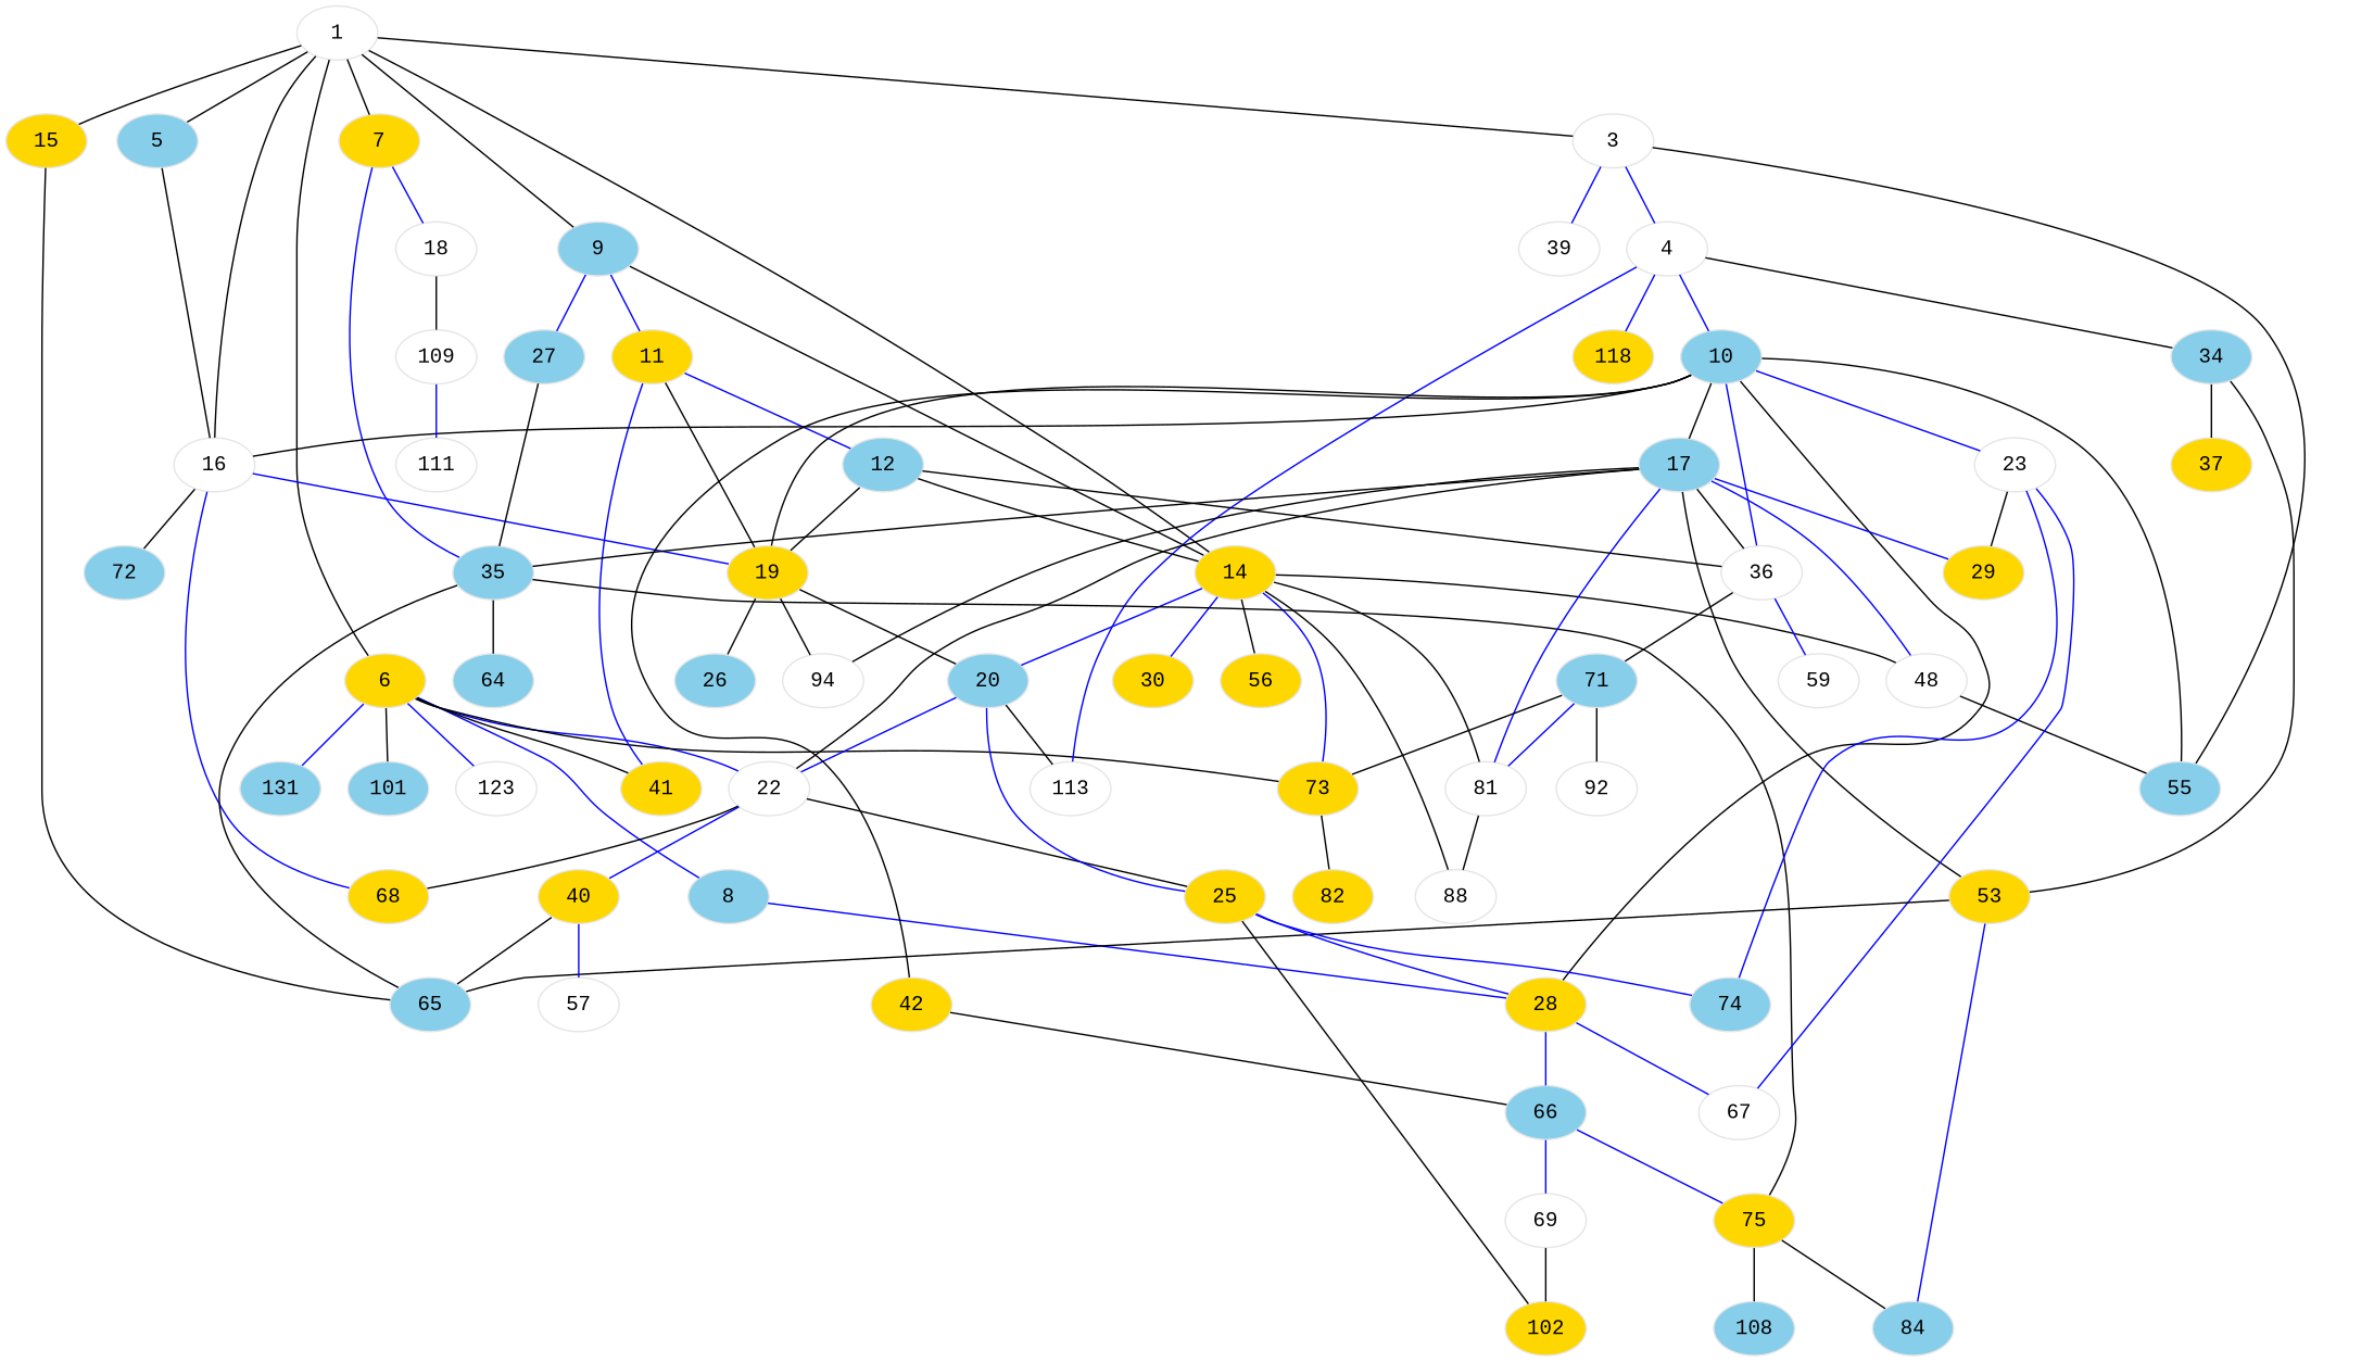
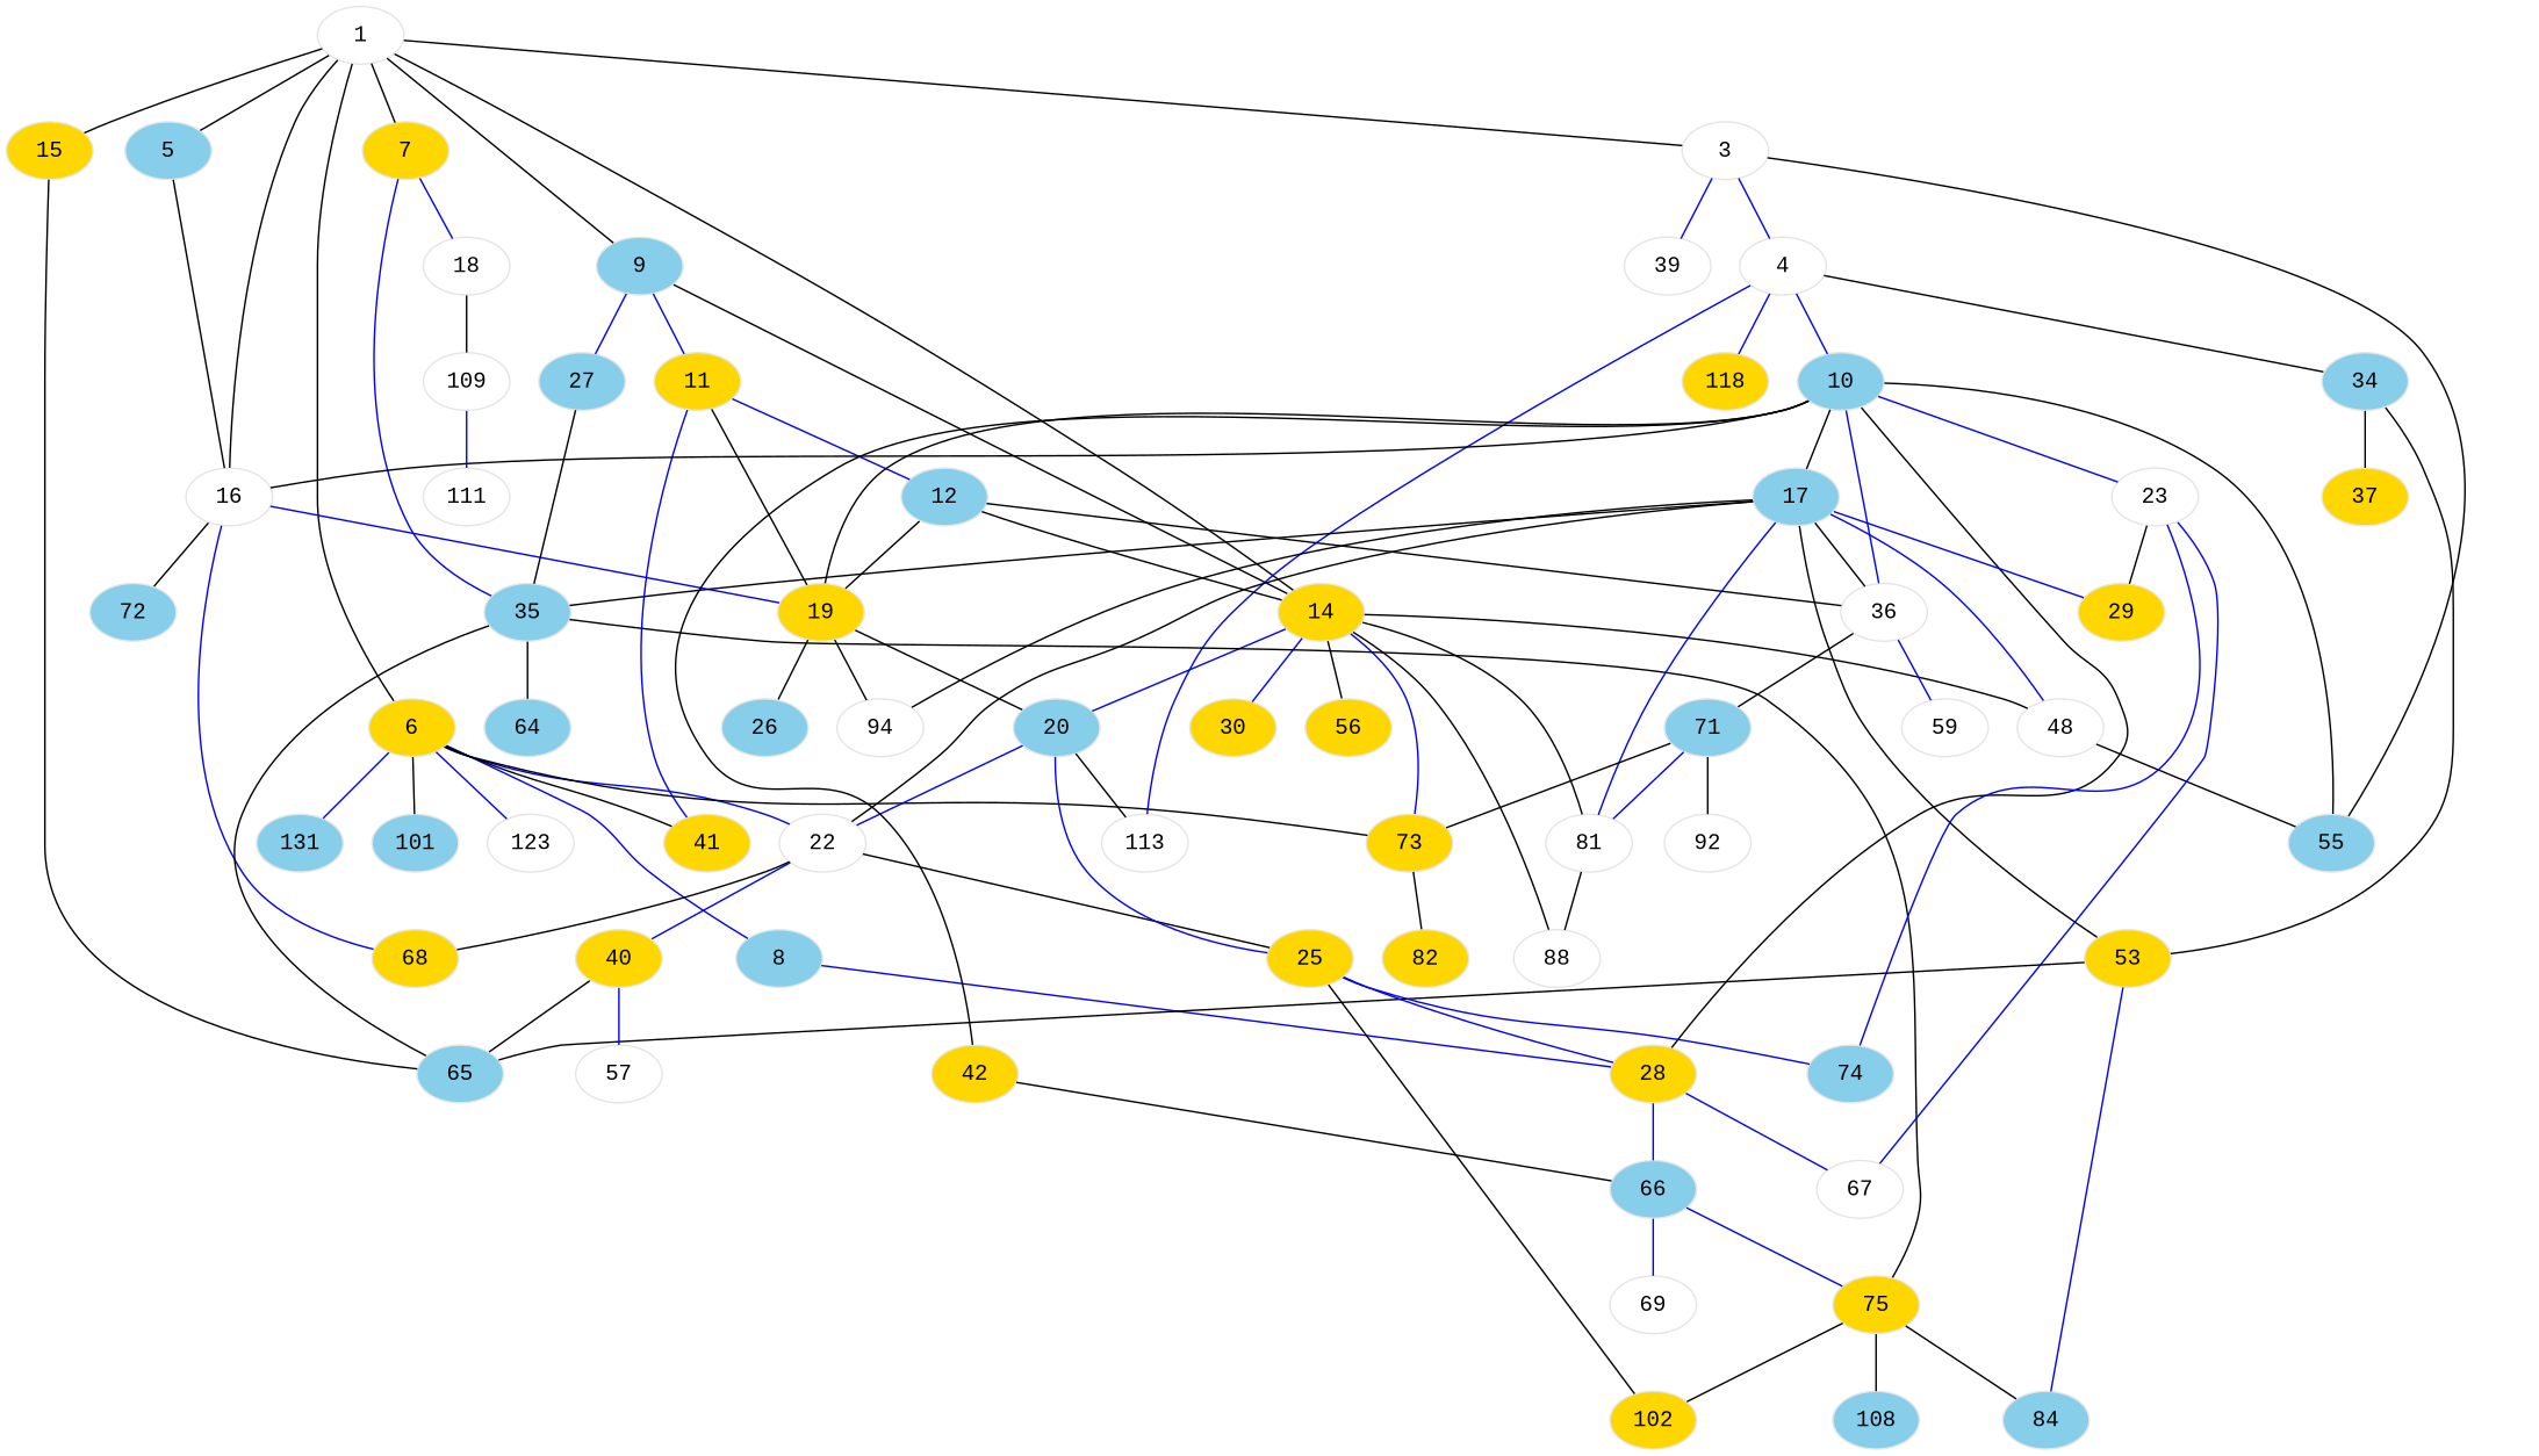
  graph {
    fontname="Liberation Mono"
    node [color=gray90 fillcolor=white fontname="Liberation Mono" style=filled]
    edge [color=black fontname="Liberation Mono"]
    1 [super="+2"]
    3
    5 [fillcolor=skyblue]
    6 [fillcolor=gold super="+62+78"]
    7 [fillcolor=gold]
    9 [fillcolor=skyblue super="+21"]
    14 [fillcolor=gold super="+45+54+90"]
    15 [fillcolor=gold]
    16 [super="+33+121"]
    4
    39
    55 [fillcolor=skyblue super="+97+99"]
    8 [fillcolor=skyblue]
    22 [super="+50+24+89+63+120+52"]
    41 [fillcolor=gold]
    73 [fillcolor=gold]
    101 [fillcolor=skyblue]
    123
    131 [fillcolor=skyblue]
    18
    35 [fillcolor=skyblue super="+61"]
    11 [fillcolor=gold]
    27 [fillcolor=skyblue]
    20 [fillcolor=skyblue]
    30 [fillcolor=gold]
    48
    56 [fillcolor=gold]
    81 [super="+106"]
    88
    65 [fillcolor=skyblue super="+87+76+117"]
    19 [fillcolor=gold super="+83"]
    68 [fillcolor=gold]
    72 [fillcolor=skyblue]
    10 [fillcolor=skyblue super="+13"]
    34 [fillcolor=skyblue super="+86"]
    113
    118 [fillcolor=gold]
    28 [fillcolor=gold super="+79"]
    17 [fillcolor=skyblue super="+98+104+38"]
    23 [super="+77"]
    36 [super="+44"]
    42 [fillcolor=gold super="+51"]
    53 [fillcolor=gold]
    37 [fillcolor=gold]
    25 [fillcolor=gold super="+49+32"]
    40 [fillcolor=gold]
    82 [fillcolor=gold]
    109
    64 [fillcolor=skyblue]
    75 [fillcolor=gold super="+105"]
    67 [super="+80"]
    66 [fillcolor=skyblue super="+85"]
    12 [fillcolor=skyblue super="+58+43"]
    29 [fillcolor=gold super="+31"]
    94 [super="+100"]
    26 [fillcolor=skyblue]
    74 [fillcolor=skyblue super="+130+93"]
    59
    71 [fillcolor=skyblue super="+107+91"]
    84 [fillcolor=skyblue]
    111
    102 [fillcolor=gold super="+110"]
    57 [super="+115"]
    69
    108 [fillcolor=skyblue]
    92
    1 -- 3
    1 -- 5
    1 -- 6
    1 -- 7
    1 -- 9
    1 -- 14
    1 -- 15
    1 -- 16
    3 -- 4 [color=blue]
    3 -- 39 [color=blue]
    3 -- 55
    5 -- 16
    6 -- 8 [color=blue]
    6 -- 22 [color=blue]
    6 -- 41
    6 -- 73
    6 -- 101
    6 -- 123 [color=blue weight=2]
    6 -- 131 [color=blue]
    7 -- 18 [color=blue]
    7 -- 35 [color=blue]
    9 -- 14
    9 -- 11 [color=blue]
    9 -- 27 [color=blue]
    14 -- 73 [color=blue]
    14 -- 20 [color=blue]
    14 -- 30 [color=blue]
    14 -- 48
    14 -- 56
    14 -- 81
    14 -- 88
    15 -- 65
    16 -- 19 [color=blue]
    16 -- 68 [color=blue]
    16 -- 72
    4 -- 10 [color=blue]
    4 -- 34
    4 -- 113 [color=blue]
    4 -- 118 [color=blue]
    8 -- 28 [color=blue]
    22 -- 68
    22 -- 25
    22 -- 40 [color=blue]
    73 -- 82
    18 -- 109
    35 -- 65
    35 -- 64
    35 -- 75
    11 -- 41 [color=blue]
    11 -- 19 [weight=2]
    11 -- 12 [color=blue]
    27 -- 35
    20 -- 22 [color=blue]
    20 -- 113
    20 -- 25 [color=blue]
    48 -- 55
    81 -- 88
    19 -- 20
    19 -- 94
    19 -- 26
    10 -- 16
    10 -- 55
    10 -- 19
    10 -- 28
    10 -- 17
    10 -- 23 [color=blue]
    10 -- 36 [color=blue]
    10 -- 42
    34 -- 53
    34 -- 37
    28 -- 67 [color=blue]
    28 -- 66 [color=blue]
    17 -- 22
    17 -- 35
    17 -- 48 [color=blue]
    17 -- 81 [color=blue]
    17 -- 36
    17 -- 53
    17 -- 29 [color=blue]
    17 -- 94
    23 -- 67 [color=blue]
    23 -- 29
    23 -- 74 [color=blue]
    36 -- 59 [color=blue]
    36 -- 71
    42 -- 66
    53 -- 65
    53 -- 84 [color=blue]
    25 -- 28 [color=blue]
    25 -- 74 [color=blue]
    25 -- 102
    40 -- 65
    40 -- 57 [color=blue]
    109 -- 111 [color=blue]
    75 -- 84
-   69 -- 102
+   75 -- 102
    75 -- 108
    66 -- 75 [color=blue]
    66 -- 69 [color=blue]
    12 -- 14
    12 -- 19
    12 -- 36
    71 -- 73
    71 -- 81 [color=blue]
    71 -- 92
  }
